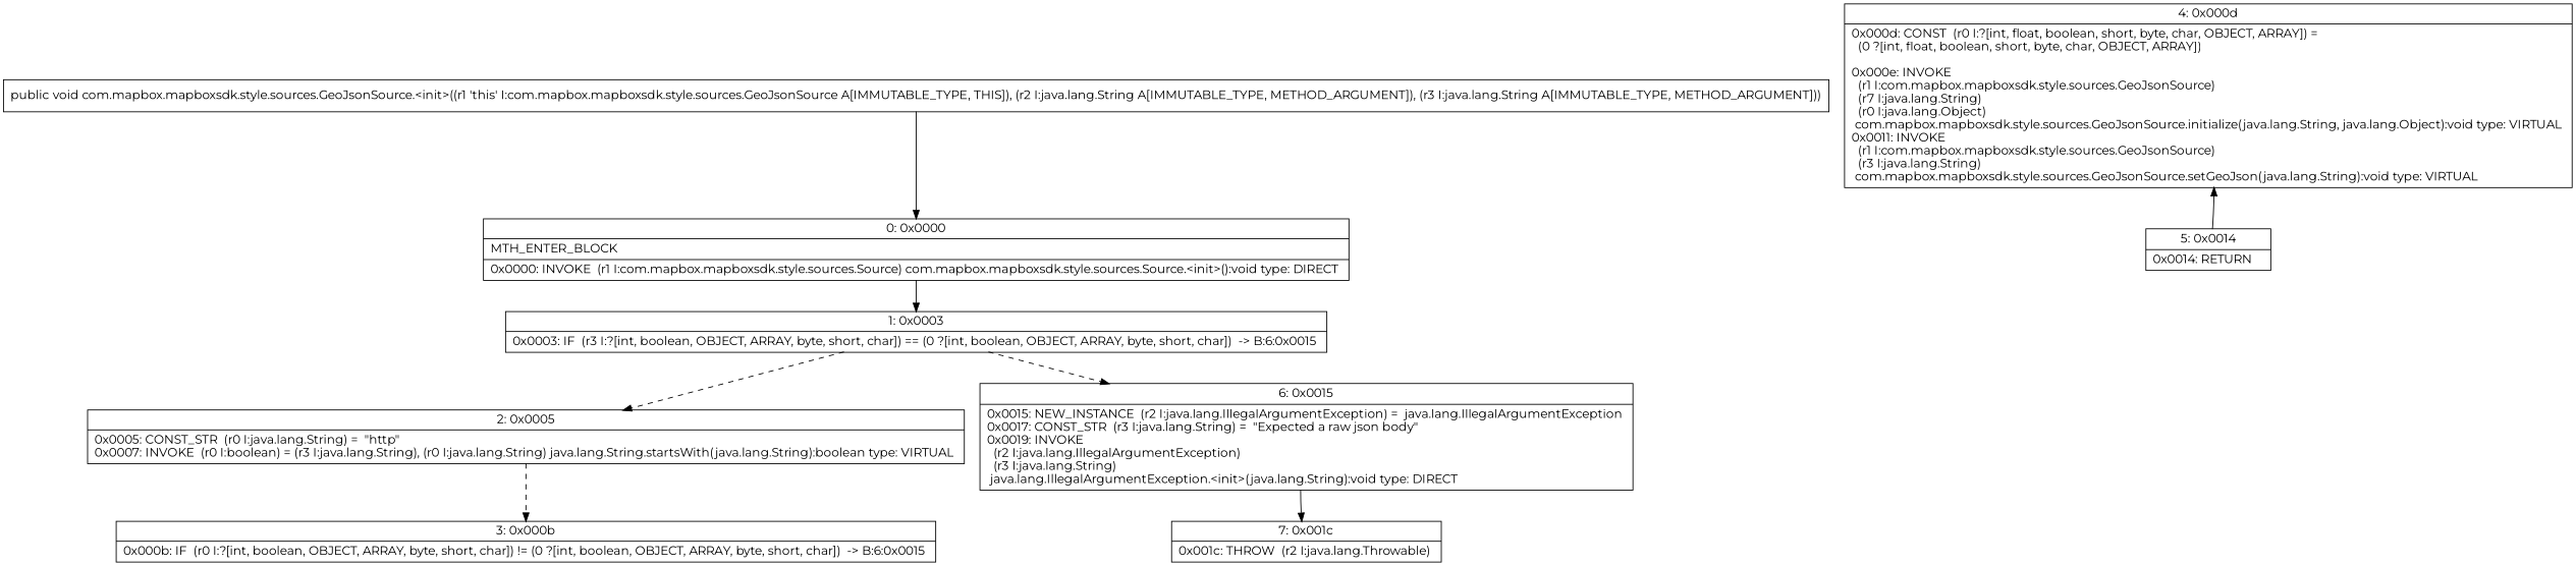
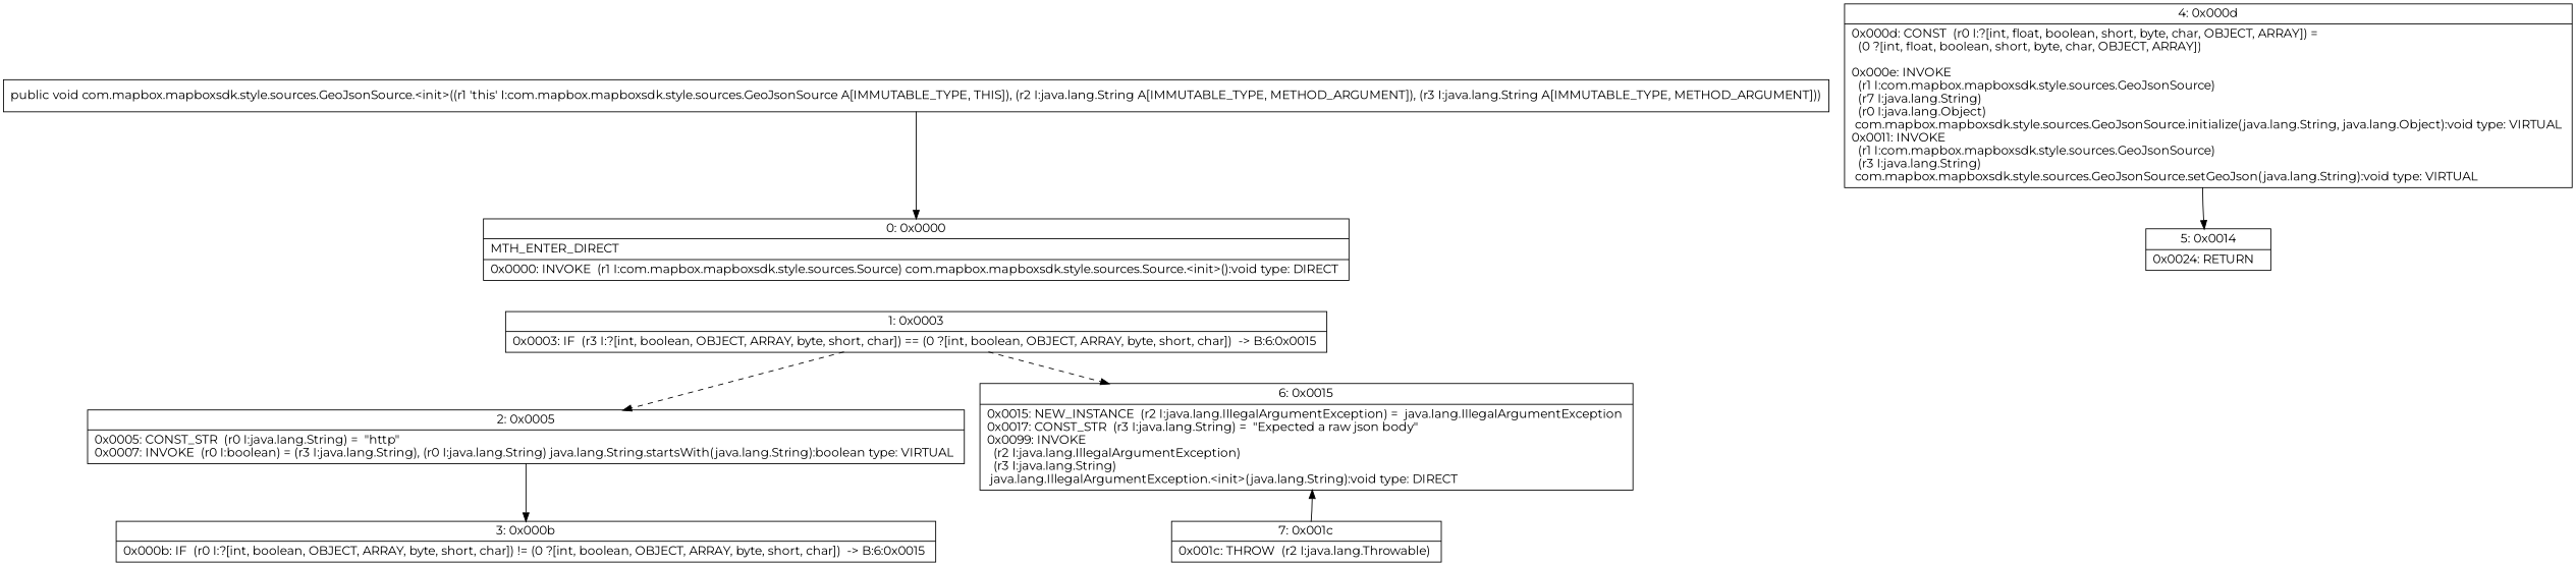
  digraph {
    fontname=Montserrat
    node [fontname=Montserrat shape=record]
    edge [fontname=Montserrat]
-   n1 [label="{0\:\ 0x0000|MTH_ENTER_BLOCK\l|0x0000: INVOKE  (r1 I:com.mapbox.mapboxsdk.style.sources.Source) com.mapbox.mapboxsdk.style.sources.Source.\<init\>():void type: DIRECT \l}"]
+   n1 [label="{0\:\ 0x0000|MTH_ENTER_DIRECT\l|0x0000: INVOKE  (r1 I:com.mapbox.mapboxsdk.style.sources.Source) com.mapbox.mapboxsdk.style.sources.Source.\<init\>():void type: DIRECT \l}"]
    n2 [label="{1\:\ 0x0003|0x0003: IF  (r3 I:?[int, boolean, OBJECT, ARRAY, byte, short, char]) == (0 ?[int, boolean, OBJECT, ARRAY, byte, short, char])  \-\> B:6:0x0015 \l}"]
    n3 [label="{2\:\ 0x0005|0x0005: CONST_STR  (r0 I:java.lang.String) =  \"http\" \l0x0007: INVOKE  (r0 I:boolean) = (r3 I:java.lang.String), (r0 I:java.lang.String) java.lang.String.startsWith(java.lang.String):boolean type: VIRTUAL \l}"]
-   n4 [label="{6\:\ 0x0015|0x0015: NEW_INSTANCE  (r2 I:java.lang.IllegalArgumentException) =  java.lang.IllegalArgumentException \l0x0017: CONST_STR  (r3 I:java.lang.String) =  \"Expected a raw json body\" \l0x0019: INVOKE  \l  (r2 I:java.lang.IllegalArgumentException)\l  (r3 I:java.lang.String)\l java.lang.IllegalArgumentException.\<init\>(java.lang.String):void type: DIRECT \l}"]
+   n4 [label="{6\:\ 0x0015|0x0015: NEW_INSTANCE  (r2 I:java.lang.IllegalArgumentException) =  java.lang.IllegalArgumentException \l0x0017: CONST_STR  (r3 I:java.lang.String) =  \"Expected a raw json body\" \l0x0099: INVOKE  \l  (r2 I:java.lang.IllegalArgumentException)\l  (r3 I:java.lang.String)\l java.lang.IllegalArgumentException.\<init\>(java.lang.String):void type: DIRECT \l}"]
    n5 [label="{3\:\ 0x000b|0x000b: IF  (r0 I:?[int, boolean, OBJECT, ARRAY, byte, short, char]) != (0 ?[int, boolean, OBJECT, ARRAY, byte, short, char])  \-\> B:6:0x0015 \l}"]
    n6 [label="{7\:\ 0x001c|0x001c: THROW  (r2 I:java.lang.Throwable) \l}"]
    n7 [label="{4\:\ 0x000d|0x000d: CONST  (r0 I:?[int, float, boolean, short, byte, char, OBJECT, ARRAY]) = \l  (0 ?[int, float, boolean, short, byte, char, OBJECT, ARRAY])\l \l0x000e: INVOKE  \l  (r1 I:com.mapbox.mapboxsdk.style.sources.GeoJsonSource)\l  (r7 I:java.lang.String)\l  (r0 I:java.lang.Object)\l com.mapbox.mapboxsdk.style.sources.GeoJsonSource.initialize(java.lang.String, java.lang.Object):void type: VIRTUAL \l0x0011: INVOKE  \l  (r1 I:com.mapbox.mapboxsdk.style.sources.GeoJsonSource)\l  (r3 I:java.lang.String)\l com.mapbox.mapboxsdk.style.sources.GeoJsonSource.setGeoJson(java.lang.String):void type: VIRTUAL \l}"]
-   n8 [label="{5\:\ 0x0014|0x0014: RETURN   \l}"]
+   n8 [label="{5\:\ 0x0014|0x0024: RETURN   \l}"]
    n9 [label="{public void com.mapbox.mapboxsdk.style.sources.GeoJsonSource.\<init\>((r1 'this' I:com.mapbox.mapboxsdk.style.sources.GeoJsonSource A[IMMUTABLE_TYPE, THIS]), (r2 I:java.lang.String A[IMMUTABLE_TYPE, METHOD_ARGUMENT]), (r3 I:java.lang.String A[IMMUTABLE_TYPE, METHOD_ARGUMENT])) }"]
-   n1 -> n2
    n2 -> n3 [style=dashed]
    n2 -> n4 [style=dashed]
-   n3 -> n5 [style=dashed]
-   n4 -> n6
-   n8 -> n7
+   n3 -> n5
+   n6 -> n4
+   n7 -> n8
    n9 -> n1
  }
